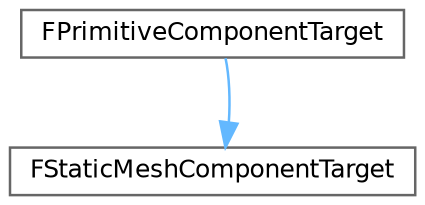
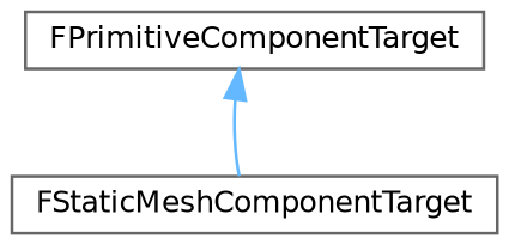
  digraph {
    rankdir=TB
    node [color=grey40 fillcolor=white fontname=Helvetica fontsize=10 shape=box style=filled]
    n1 [height=0.2 label=FPrimitiveComponentTarget width=0.4]
    n2 [height=0.2 label=FStaticMeshComponentTarget width=0.4]
-   n2 -> n1 [color=steelblue1 dir=back fontname=Helvetica fontsize=10 labelfontname=Helvetica labelfontsize=10 style=solid]
+   n1 -> n2 [color=steelblue1 dir=back fontname=Helvetica fontsize=10 labelfontname=Helvetica labelfontsize=10 style=solid]
  }
